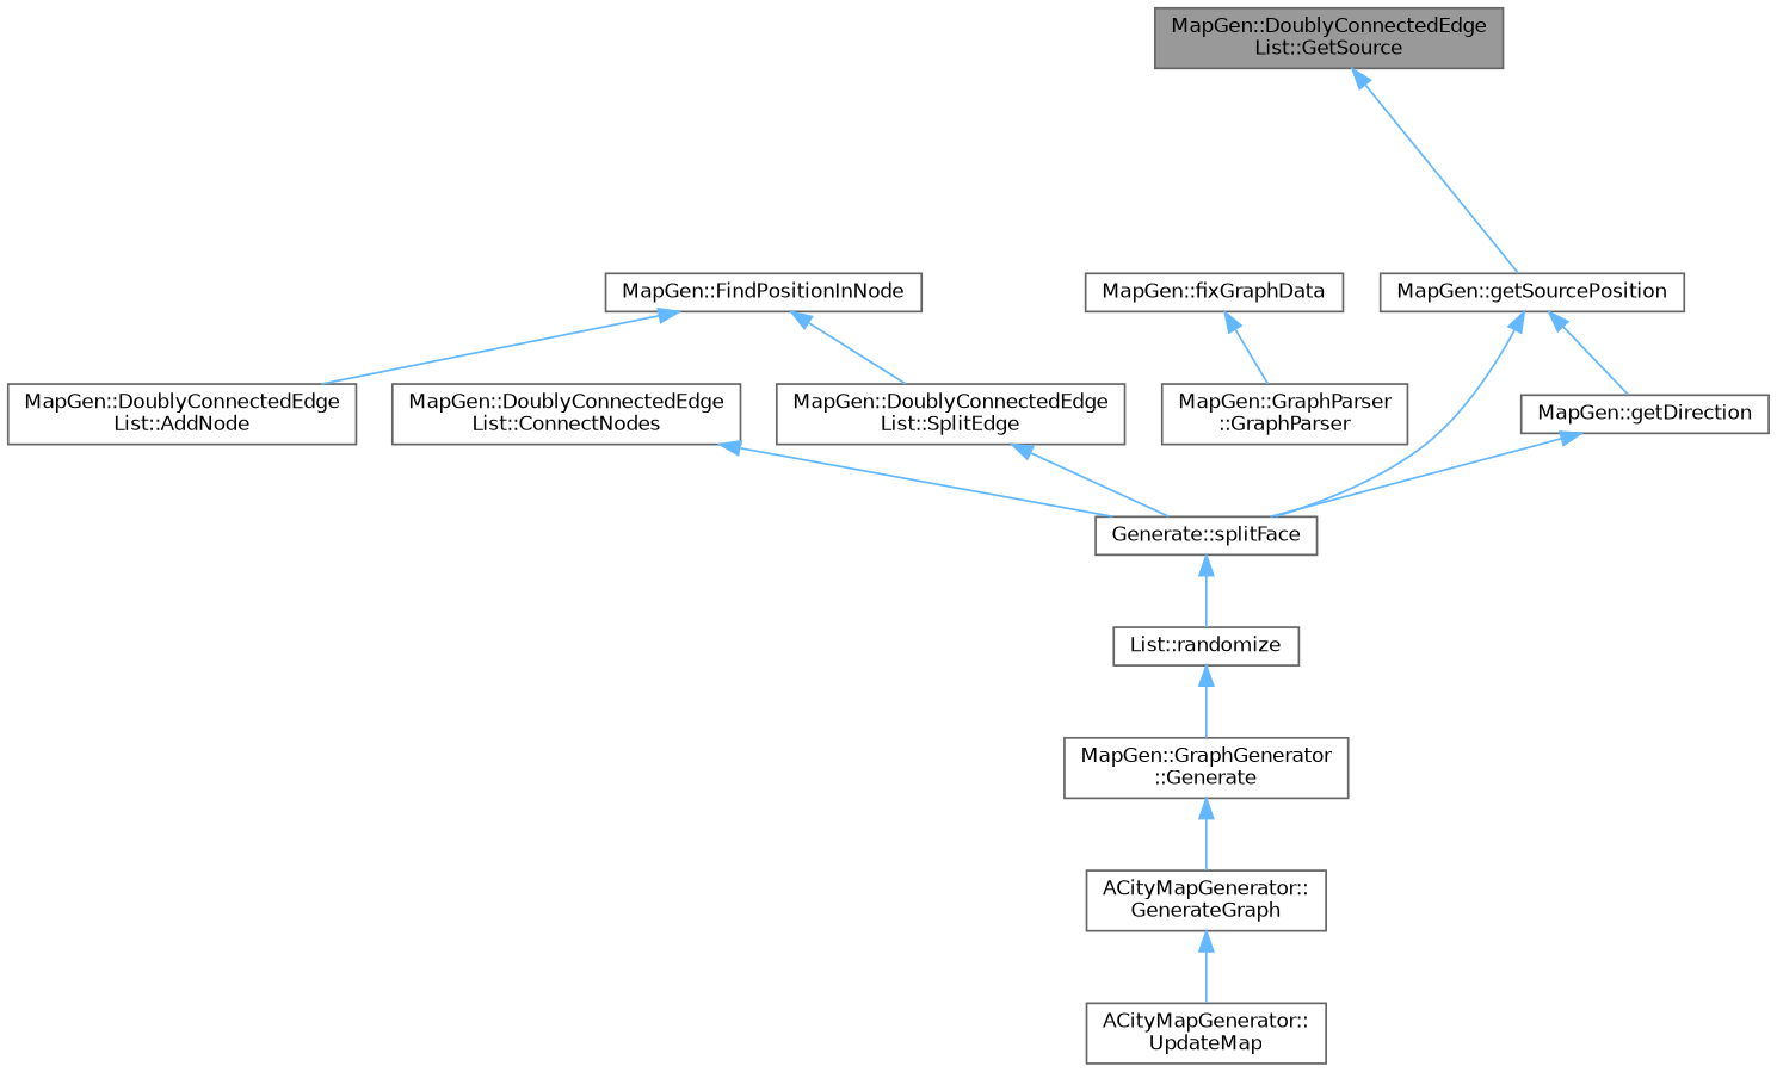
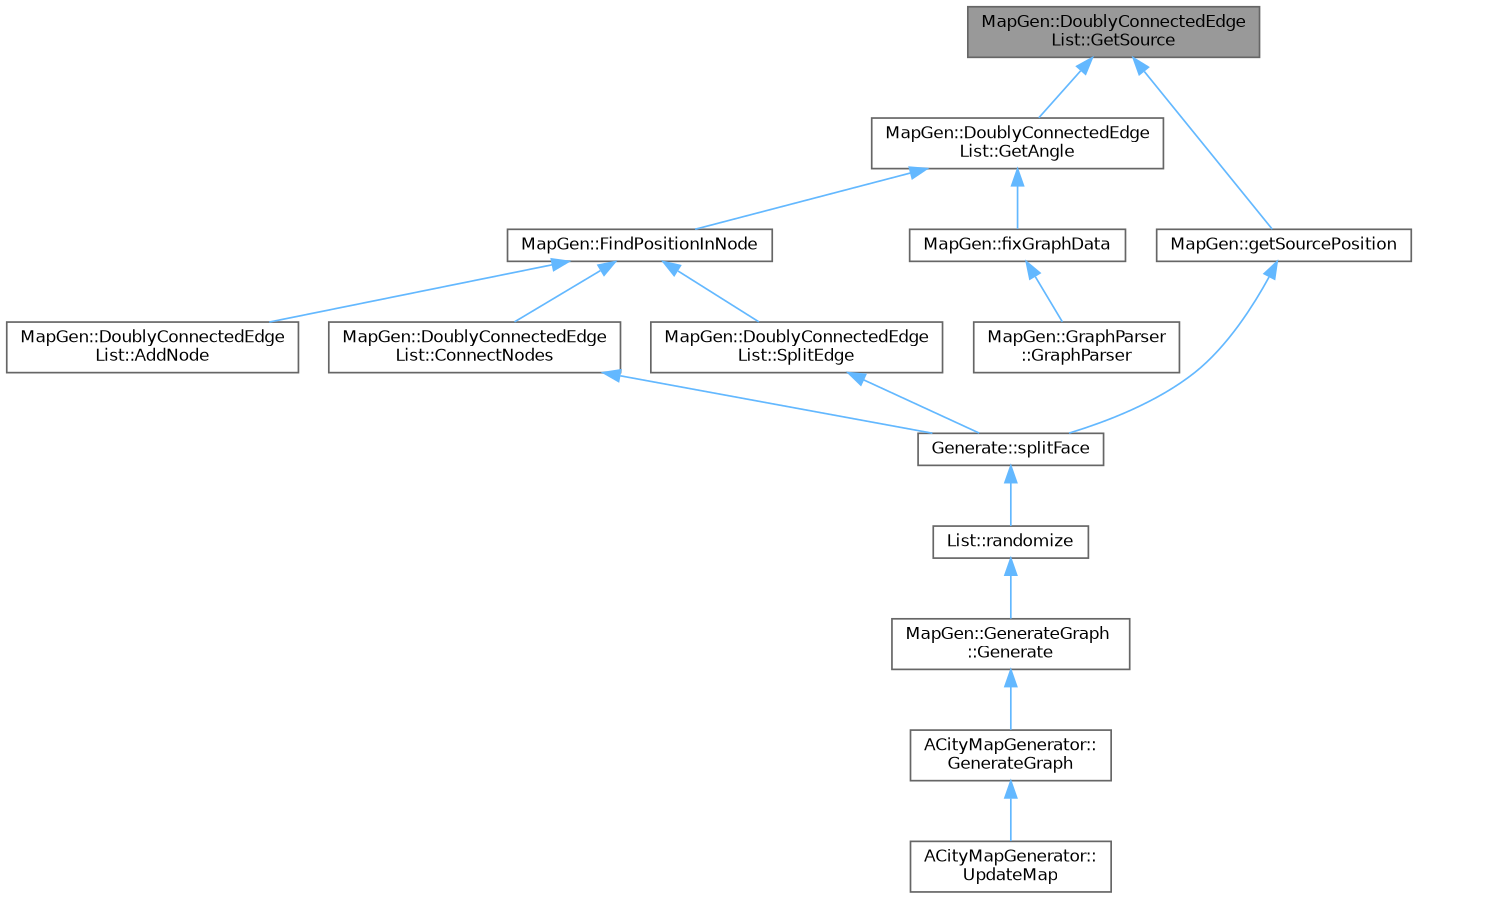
  digraph {
    rankdir=TB
    node [color=grey40 fillcolor=white fontname=Helvetica fontsize=10 shape=box style=filled]
    edge [color=steelblue1 dir=back fontname=Helvetica fontsize=10 labelfontname=Helvetica labelfontsize=10 style=solid]
    n1 [color=gray40 fillcolor=grey60 fontcolor=black height=0.2 label="MapGen::DoublyConnectedEdge\lList::GetSource" width=0.4]
+   n2 [height=0.2 label="MapGen::DoublyConnectedEdge\lList::GetAngle" width=0.4]
    n3 [height=0.2 label="MapGen::getSourcePosition" width=0.4]
    n4 [height=0.2 label="MapGen::GraphParser\l::GraphParser" width=0.4]
    n5 [height=0.2 label="MapGen::FindPositionInNode" width=0.4]
    n6 [height=0.2 label="MapGen::fixGraphData" width=0.4]
    n7 [height=0.2 label="Generate::splitFace" width=0.4]
-   n8 [height=0.2 label="MapGen::getDirection" width=0.4]
    n9 [height=0.2 label="MapGen::DoublyConnectedEdge\lList::AddNode" width=0.4]
    n10 [height=0.2 label="MapGen::DoublyConnectedEdge\lList::ConnectNodes" width=0.4]
    n11 [height=0.2 label="MapGen::DoublyConnectedEdge\lList::SplitEdge" width=0.4]
    n12 [height=0.2 label="List::randomize" width=0.4]
-   n13 [height=0.2 label="MapGen::GraphGenerator\l::Generate" width=0.4]
+   n13 [height=0.2 label="MapGen::GenerateGraph\l::Generate" width=0.4]
    n14 [height=0.2 label="ACityMapGenerator::\lGenerateGraph" width=0.4]
    n15 [height=0.2 label="ACityMapGenerator::\lUpdateMap" width=0.4]
+   n1 -> n2
    n1 -> n3
+   n2 -> n5
+   n2 -> n6
    n3 -> n7
-   n3 -> n8
    n5 -> n9
+   n5 -> n10
    n5 -> n11
    n6 -> n4
    n7 -> n12
-   n8 -> n7
    n10 -> n7
    n11 -> n7
    n12 -> n13
    n13 -> n14
    n14 -> n15
  }
